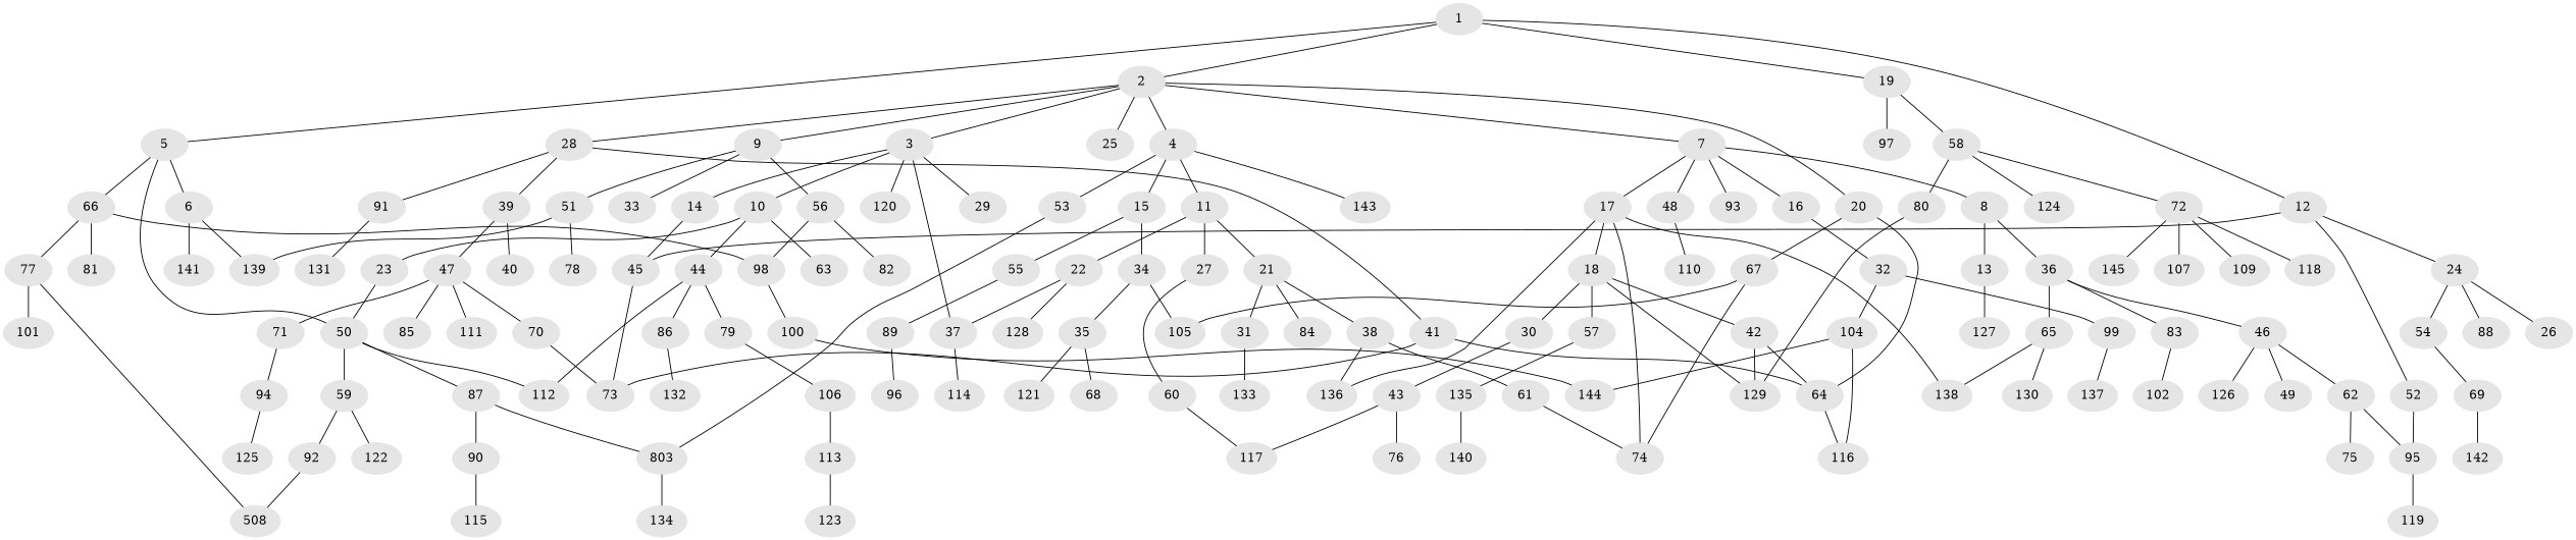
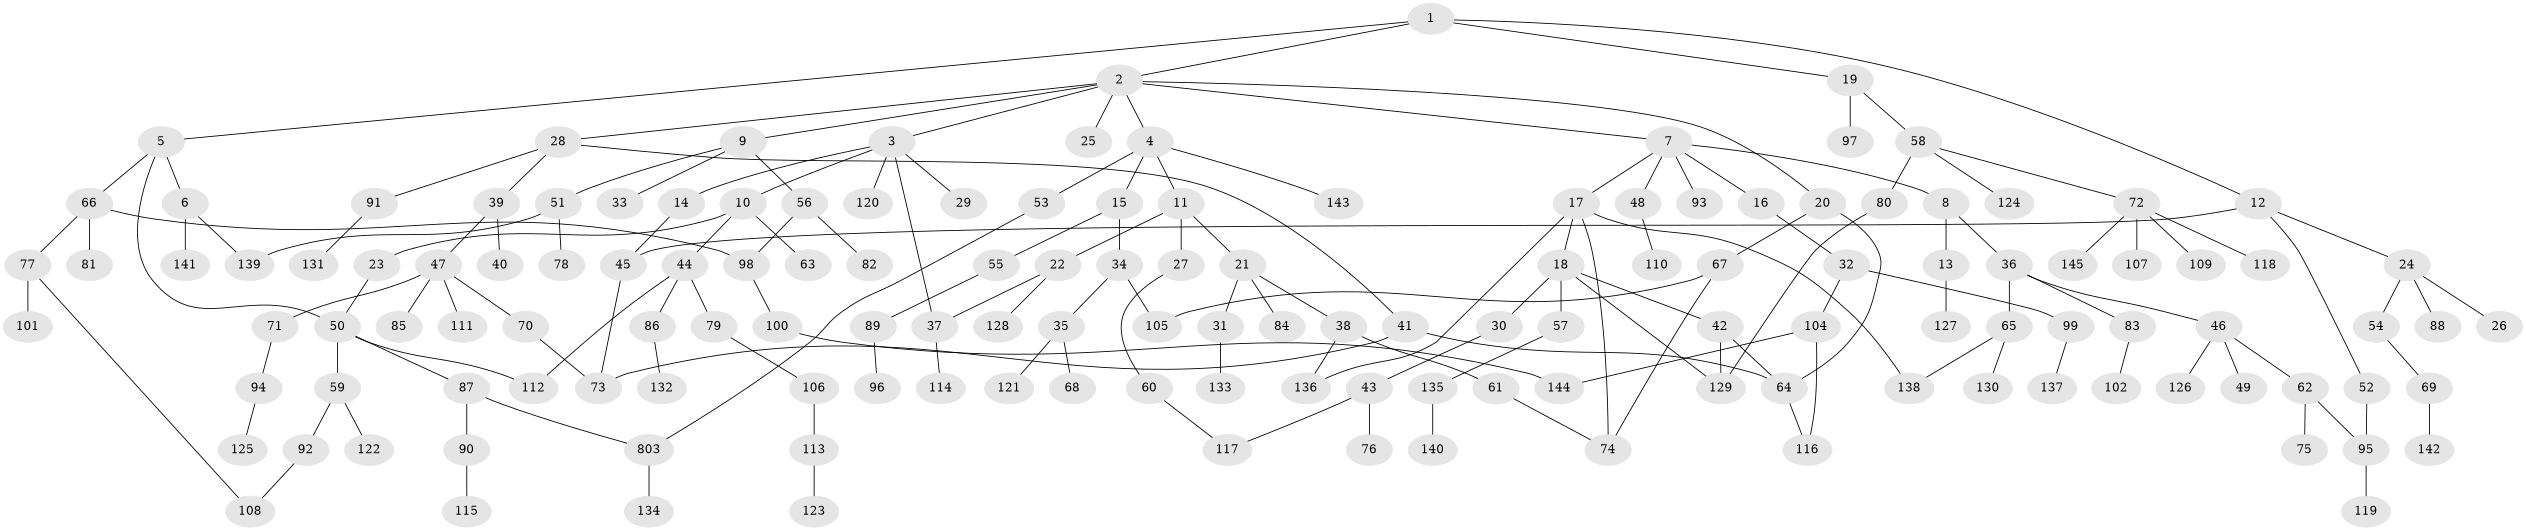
  graph {
    node [color=gray90 style=filled]
    1
    2
    5
    12
    19
    3
    4
    7
    9
    20
    25
    28
    6
    50
    66
    24
    45
    52
    58
    97
    10
    14
    29
    37
    120
    11
    15
    53
    143
    93
    8
    16
    17
    48
    33
    51
    56
    64
    67
    39
    41
    91
    23
    44
    63
    114
    21
    22
    27
    34
    55
    n52 [label=803]
    139
    141
    112
    59
    87
    98
    77
    81
    13
    36
    32
    18
    74
    136
    138
    110
    127
    46
    65
    83
    78
    82
    79
    86
    31
    38
    84
    128
    60
    26
    54
    88
    73
    95
    35
    105
    89
    99
    104
    30
    42
    57
    129
    43
    135
    72
    80
    124
    116
    133
    61
    69
    117
    40
    47
    131
    76
    137
    144
    68
    121
    49
    62
    126
    130
    102
    70
    71
    85
    111
    106
    132
    75
    94
    92
    122
    90
    119
    134
    142
    96
    100
    140
    107
    109
    118
    145
-   108 [label=508]
+   108
    101
    125
    113
    115
    123
    1 -- 2
    1 -- 5
    1 -- 12
    1 -- 19
    2 -- 3
    2 -- 4
    2 -- 7
    2 -- 9
    2 -- 20
    2 -- 25
    2 -- 28
    5 -- 6
    5 -- 50
    5 -- 66
    12 -- 24
    12 -- 45
    12 -- 52
    19 -- 58
    19 -- 97
    3 -- 10
    3 -- 14
    3 -- 29
    3 -- 37
    3 -- 120
    4 -- 11
    4 -- 15
    4 -- 53
    4 -- 143
    7 -- 93
    7 -- 8
    7 -- 16
    7 -- 17
    7 -- 48
    9 -- 33
    9 -- 51
    9 -- 56
    20 -- 64
    20 -- 67
    28 -- 39
    28 -- 41
    28 -- 91
    6 -- 139
    6 -- 141
    50 -- 112
    50 -- 59
    50 -- 87
    66 -- 98
    66 -- 77
    66 -- 81
    24 -- 26
    24 -- 54
    24 -- 88
    45 -- 73
    52 -- 95
    58 -- 72
    58 -- 80
    58 -- 124
    10 -- 23
    10 -- 44
    10 -- 63
    14 -- 45
    37 -- 114
    11 -- 21
    11 -- 22
    11 -- 27
    15 -- 34
    15 -- 55
    53 -- n52
    8 -- 13
    8 -- 36
    16 -- 32
    17 -- 18
    17 -- 74
    17 -- 136
    17 -- 138
    48 -- 110
    51 -- 139
    51 -- 78
    56 -- 98
    56 -- 82
    64 -- 116
    67 -- 74
    67 -- 105
    39 -- 40
    39 -- 47
    41 -- 64
    41 -- 73
    91 -- 131
    23 -- 50
    44 -- 112
    44 -- 79
    44 -- 86
    21 -- 31
    21 -- 38
    21 -- 84
    22 -- 37
    22 -- 128
    27 -- 60
    34 -- 35
    34 -- 105
    55 -- 89
    n52 -- 134
    59 -- 92
    59 -- 122
    87 -- n52
    87 -- 90
    98 -- 100
    77 -- 108
    77 -- 101
    13 -- 127
    36 -- 46
    36 -- 65
    36 -- 83
    32 -- 99
    32 -- 104
    18 -- 30
    18 -- 42
    18 -- 57
    18 -- 129
    46 -- 49
    46 -- 62
    46 -- 126
    65 -- 138
    65 -- 130
    83 -- 102
    79 -- 106
    86 -- 132
    31 -- 133
    38 -- 136
    38 -- 61
    60 -- 117
    54 -- 69
    95 -- 119
    35 -- 68
    35 -- 121
    89 -- 96
    99 -- 137
    104 -- 116
    104 -- 144
    30 -- 43
    42 -- 64
    42 -- 129
    57 -- 135
    43 -- 117
    43 -- 76
    135 -- 140
    72 -- 107
    72 -- 109
    72 -- 118
    72 -- 145
    80 -- 129
    61 -- 74
    69 -- 142
    47 -- 70
    47 -- 71
    47 -- 85
    47 -- 111
    62 -- 95
    62 -- 75
    70 -- 73
    71 -- 94
    106 -- 113
    94 -- 125
    92 -- 108
    90 -- 115
    100 -- 144
    113 -- 123
  }
